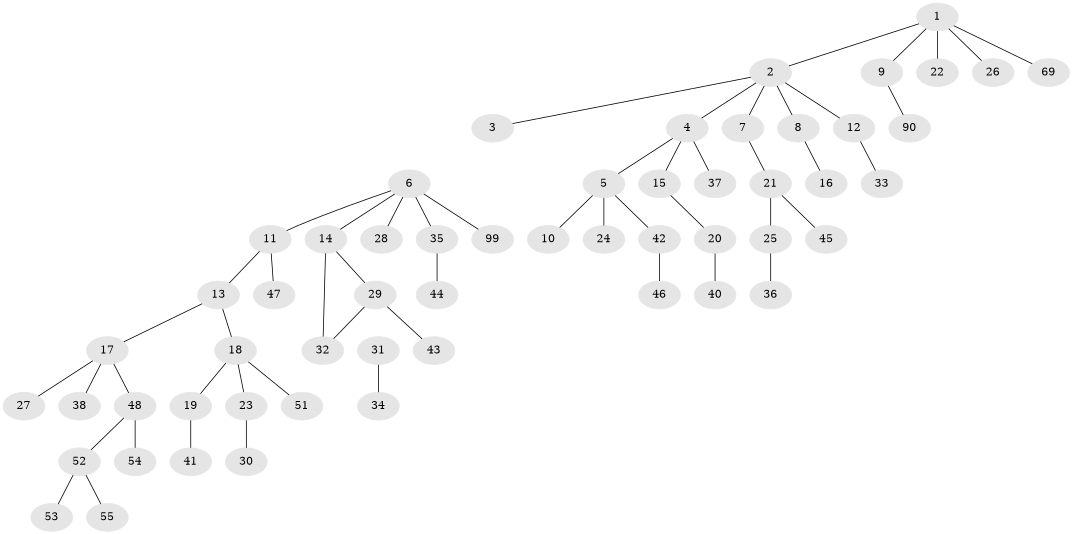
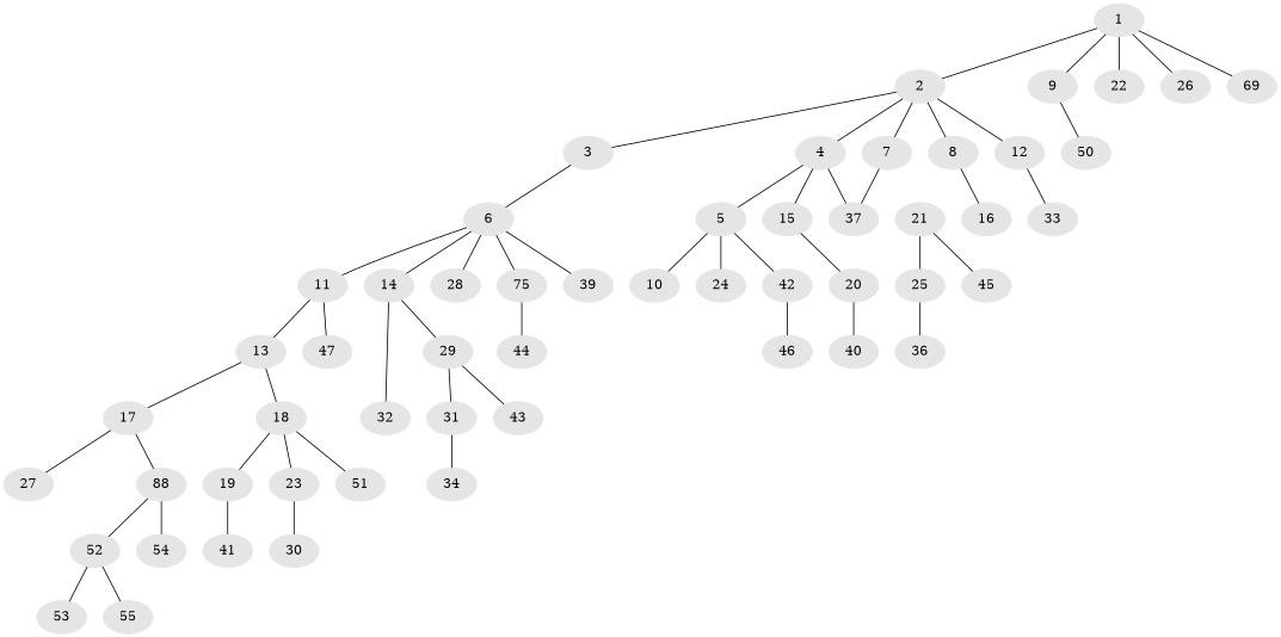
  graph {
    node [color=gray90 style=filled]
    1
    2
    9
    22
    26
    n6 [label=69]
    3
    4
    7
    8
    12
-   50 [label=90]
+   50
    6
    5
    15
    37
    21
    16
    33
    11
    14
    28
-   35
-   39 [label=99]
+   35 [label=75]
+   39
    10
    24
    42
    20
    46
    13
    47
    29
    32
    44
    25
    45
    17
    18
    27
-   38
-   48
+   48 [label=88]
    19
    23
    51
    31
    43
    40
    52
    54
    41
    30
    36
    34
    53
    55
    1 -- 2
    1 -- 9
    1 -- 22
    1 -- 26
    1 -- n6
    2 -- 3
    2 -- 4
    2 -- 7
    2 -- 8
    2 -- 12
    9 -- 50
+   3 -- 6
    4 -- 5
    4 -- 15
    4 -- 37
-   7 -- 21
+   7 -- 37
    8 -- 16
    12 -- 33
    6 -- 11
    6 -- 14
    6 -- 28
    6 -- 35
    6 -- 39
    5 -- 10
    5 -- 24
    5 -- 42
    15 -- 20
    21 -- 25
    21 -- 45
    11 -- 13
    11 -- 47
    14 -- 29
    14 -- 32
    35 -- 44
    42 -- 46
    20 -- 40
    13 -- 17
    13 -- 18
-   29 -- 32
+   29 -- 31
    29 -- 43
    25 -- 36
    17 -- 27
-   17 -- 38
    17 -- 48
    18 -- 19
    18 -- 23
    18 -- 51
    48 -- 52
    48 -- 54
    19 -- 41
    23 -- 30
    31 -- 34
    52 -- 53
    52 -- 55
  }
